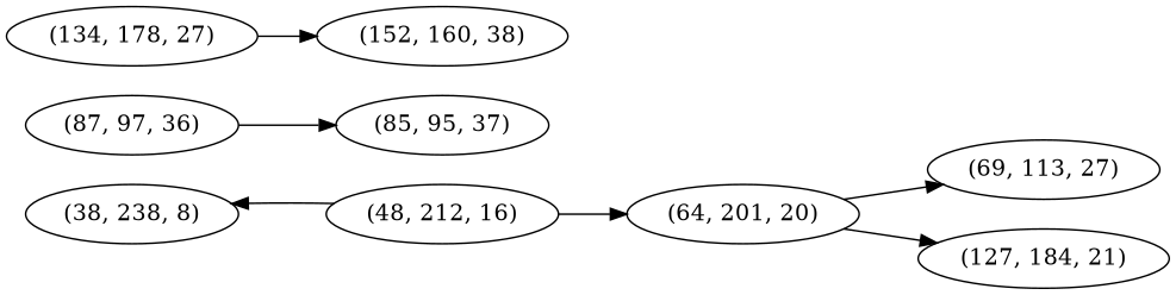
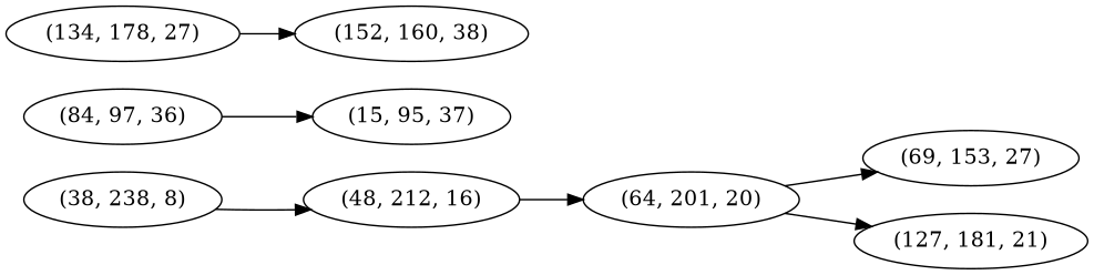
  digraph {
    rankdir=LR
    "(38, 238, 8)"
    "(48, 212, 16)"
    n3 [label="(64, 201, 20)"]
-   "(69, 113, 27)"
-   "(127, 184, 21)"
-   "(84, 97, 36)" [label="(87, 97, 36)"]
-   "(85, 95, 37)"
+   "(69, 113, 27)" [label="(69, 153, 27)"]
+   "(127, 184, 21)" [label="(127, 181, 21)"]
+   "(84, 97, 36)"
+   "(85, 95, 37)" [label="(15, 95, 37)"]
    "(134, 178, 27)"
    "(152, 160, 38)"
-   "(48, 212, 16)" -> "(38, 238, 8)"
+   "(38, 238, 8)" -> "(48, 212, 16)"
    "(48, 212, 16)" -> n3
    n3 -> "(69, 113, 27)"
    n3 -> "(127, 184, 21)"
    "(84, 97, 36)" -> "(85, 95, 37)"
    "(134, 178, 27)" -> "(152, 160, 38)"
  }
